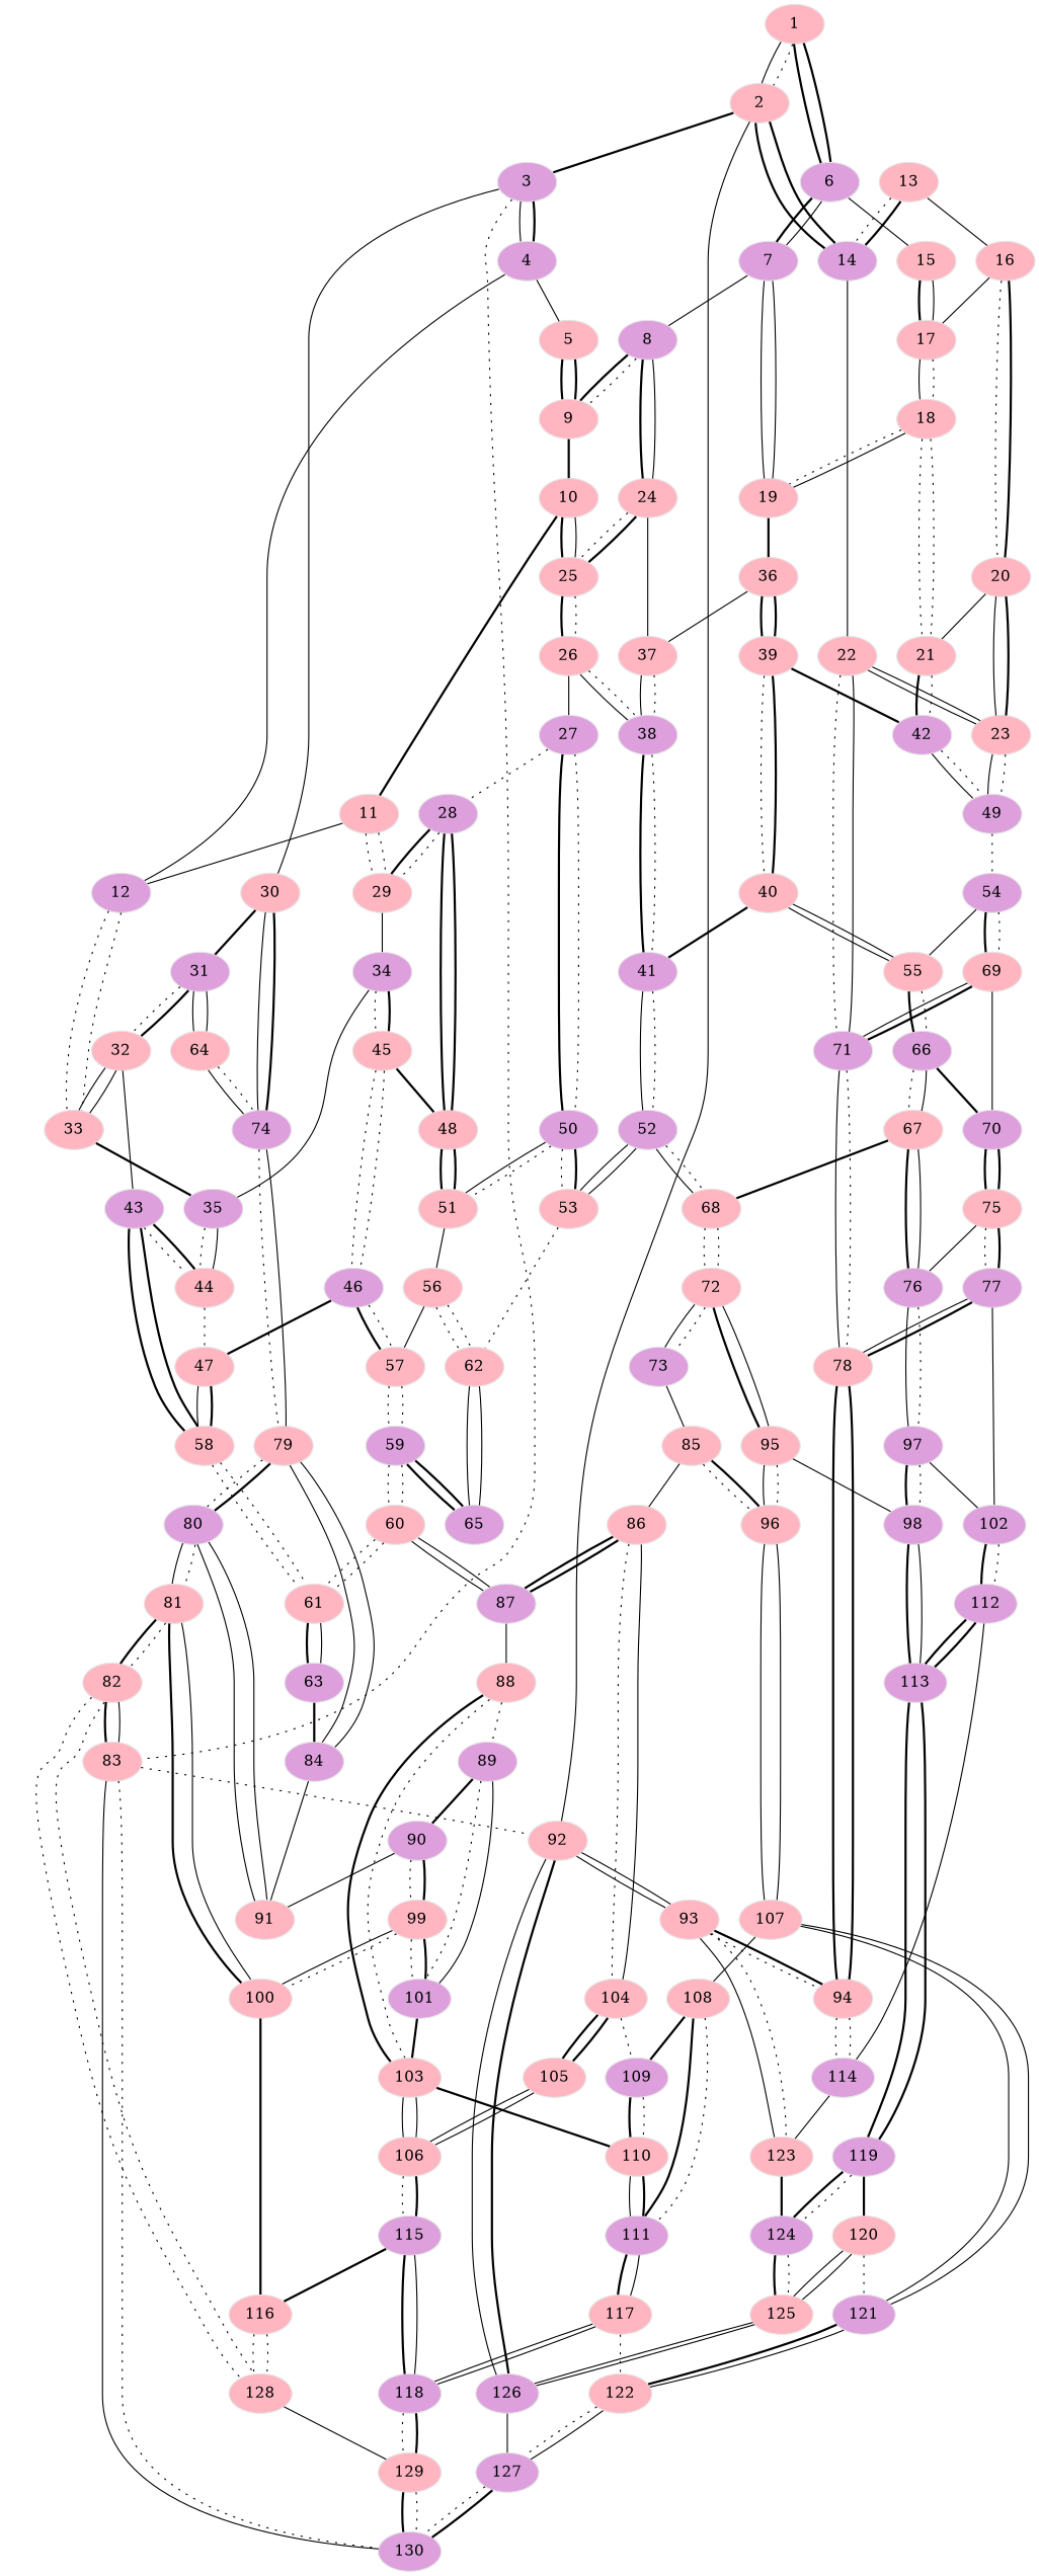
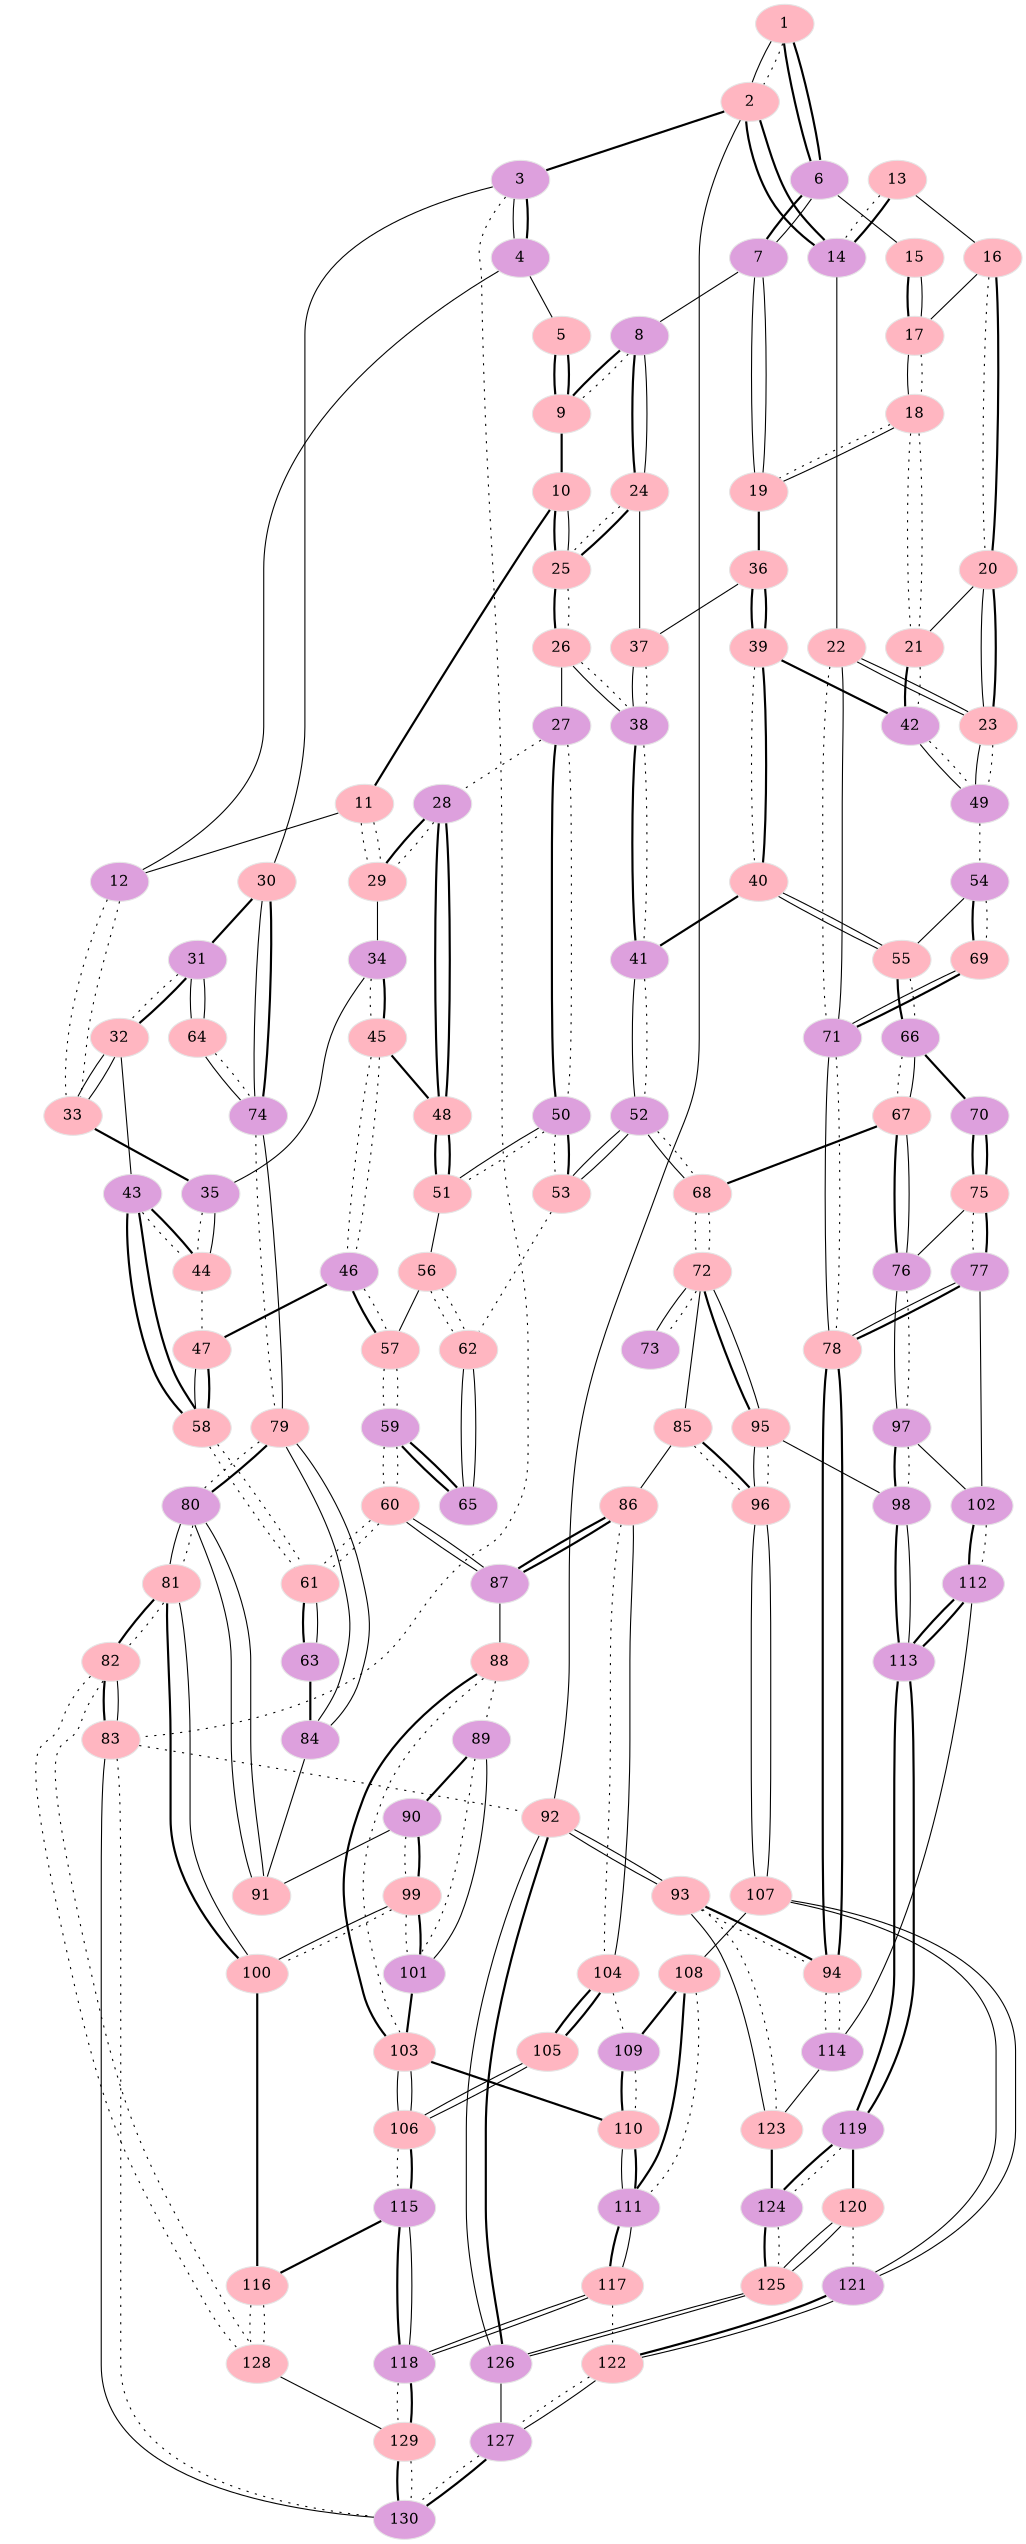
  graph {
    node [color=gray90 fillcolor=lightpink style=filled]
    edge [style=solid]
    1
    2
    6 [fillcolor=plum]
    3 [fillcolor=plum]
    14 [fillcolor=plum]
    92
    7 [fillcolor=plum]
    15
    4 [fillcolor=plum]
    30
    83
    22
    93
    126 [fillcolor=plum]
    5
    12 [fillcolor=plum]
    31 [fillcolor=plum]
    74 [fillcolor=plum]
    130 [fillcolor=plum]
    9
    33
    10
    8 [fillcolor=plum]
    19
    17
    24
    36
    25
    37
    11
    29
    26
    34 [fillcolor=plum]
    35 [fillcolor=plum]
    13
    16
    20
    23
    71 [fillcolor=plum]
    18
    21
    42 [fillcolor=plum]
    39
    49 [fillcolor=plum]
    78
    54 [fillcolor=plum]
    38 [fillcolor=plum]
    27 [fillcolor=plum]
    28 [fillcolor=plum]
    50 [fillcolor=plum]
    41 [fillcolor=plum]
    48
    51
    53
    45
    32
    64
    79
    43 [fillcolor=plum]
    44
    58
    46 [fillcolor=plum]
    47
    40
    52 [fillcolor=plum]
    55
    66 [fillcolor=plum]
    68
    61
    57
    59 [fillcolor=plum]
    56
    69
    62
    72
    65 [fillcolor=plum]
    70 [fillcolor=plum]
    67
    60
    63 [fillcolor=plum]
    87 [fillcolor=plum]
    88
    84 [fillcolor=plum]
    91
    73 [fillcolor=plum]
    85
    76 [fillcolor=plum]
    75
    97 [fillcolor=plum]
    95
    77 [fillcolor=plum]
    94
    96
    98 [fillcolor=plum]
    86
    80 [fillcolor=plum]
    102 [fillcolor=plum]
    112 [fillcolor=plum]
    114 [fillcolor=plum]
    81
    82
    100
    128
    116
    129
    104
    107
    105
    109 [fillcolor=plum]
    89 [fillcolor=plum]
    103
    90 [fillcolor=plum]
    101 [fillcolor=plum]
    106
    110
    99
    123
    127 [fillcolor=plum]
    124 [fillcolor=plum]
    113 [fillcolor=plum]
    108
    121 [fillcolor=plum]
    119 [fillcolor=plum]
    115 [fillcolor=plum]
    111 [fillcolor=plum]
    118 [fillcolor=plum]
    122
    117
    120
    125
    1 -- 2
    1 -- 2 [style=dotted]
    1 -- 6 [style=bold]
    1 -- 6 [style=bold]
    2 -- 3 [style=bold]
    2 -- 14 [style=bold]
    2 -- 14 [style=bold]
    2 -- 92
    6 -- 7 [style=bold]
    6 -- 7
    6 -- 15
    3 -- 4
    3 -- 4 [style=bold]
    3 -- 30
    3 -- 83 [style=dotted]
    14 -- 22
    92 -- 93
    92 -- 93
    92 -- 126
    92 -- 126 [style=bold]
    7 -- 8
    7 -- 19
    7 -- 19
    15 -- 17 [style=bold]
    15 -- 17
    4 -- 5
    4 -- 12
    30 -- 31 [style=bold]
    30 -- 74
    30 -- 74 [style=bold]
    83 -- 92 [style=dotted]
    83 -- 130
    83 -- 130 [style=dotted]
    22 -- 23
    22 -- 23
    22 -- 71 [style=dotted]
    22 -- 71
    93 -- 94 [style=dotted]
    93 -- 94 [style=bold]
    93 -- 123
    93 -- 123 [style=dotted]
    126 -- 127
    5 -- 9 [style=bold]
    5 -- 9 [style=bold]
    12 -- 33 [style=dotted]
    12 -- 33 [style=dotted]
    31 -- 32 [style=dotted]
    31 -- 32 [style=bold]
    31 -- 64
    31 -- 64
    74 -- 79 [style=dotted]
    74 -- 79
    9 -- 10 [style=bold]
    33 -- 35 [style=bold]
    10 -- 25 [style=bold]
    10 -- 25
    10 -- 11 [style=bold]
    8 -- 9 [style=bold]
    8 -- 9 [style=dotted]
    8 -- 24 [style=bold]
    8 -- 24
    19 -- 36 [style=bold]
    17 -- 18
    17 -- 18 [style=dotted]
    24 -- 25 [style=dotted]
    24 -- 25 [style=bold]
    24 -- 37
    36 -- 37
    36 -- 39 [style=bold]
    36 -- 39 [style=bold]
    25 -- 26 [style=bold]
    25 -- 26 [style=dotted]
    37 -- 38
    37 -- 38 [style=dotted]
    11 -- 12
    11 -- 29 [style=dotted]
    11 -- 29 [style=dotted]
    29 -- 34
    26 -- 38
    26 -- 38 [style=dotted]
    26 -- 27
    34 -- 35
    34 -- 45 [style=dotted]
    34 -- 45 [style=bold]
    35 -- 44 [style=dotted]
    35 -- 44
    13 -- 14 [style=dotted]
    13 -- 14 [style=bold]
    13 -- 16
    16 -- 17
    16 -- 20 [style=dotted]
    16 -- 20 [style=bold]
    20 -- 23
    20 -- 23 [style=bold]
    20 -- 21
    23 -- 49
    23 -- 49 [style=dotted]
    71 -- 78
    71 -- 78 [style=dotted]
    18 -- 19 [style=dotted]
    18 -- 19
    18 -- 21 [style=dotted]
    18 -- 21 [style=dotted]
    21 -- 42 [style=bold]
    21 -- 42 [style=dotted]
    42 -- 49
    42 -- 49 [style=dotted]
    39 -- 42 [style=bold]
    39 -- 40 [style=dotted]
    39 -- 40 [style=bold]
    49 -- 54 [style=dotted]
    78 -- 94 [style=bold]
    78 -- 94 [style=bold]
    54 -- 55
    54 -- 69 [style=bold]
    54 -- 69 [style=dotted]
    38 -- 41 [style=bold]
    38 -- 41 [style=dotted]
    27 -- 28 [style=dotted]
    27 -- 50 [style=bold]
    27 -- 50 [style=dotted]
    28 -- 29 [style=bold]
    28 -- 29 [style=dotted]
    28 -- 48 [style=bold]
    28 -- 48 [style=bold]
    50 -- 51
    50 -- 51 [style=dotted]
    50 -- 53 [style=dotted]
    50 -- 53 [style=bold]
    41 -- 52
    41 -- 52 [style=dotted]
    48 -- 51 [style=bold]
    48 -- 51 [style=bold]
    51 -- 56
    53 -- 62 [style=dotted]
    45 -- 48 [style=bold]
    45 -- 46 [style=dotted]
    45 -- 46 [style=dotted]
    32 -- 33
    32 -- 33
    32 -- 43
    64 -- 74
    64 -- 74 [style=dotted]
    79 -- 84
    79 -- 84
    79 -- 80 [style=dotted]
    79 -- 80 [style=bold]
    43 -- 44 [style=dotted]
    43 -- 44 [style=bold]
    43 -- 58 [style=bold]
    43 -- 58 [style=bold]
    44 -- 47 [style=dotted]
    58 -- 61 [style=dotted]
    58 -- 61 [style=dotted]
    46 -- 47 [style=bold]
    46 -- 57 [style=bold]
    46 -- 57 [style=dotted]
    47 -- 58
    47 -- 58 [style=bold]
    40 -- 41 [style=bold]
    40 -- 55
    40 -- 55
    52 -- 53
    52 -- 53
    52 -- 68
    52 -- 68 [style=dotted]
    55 -- 66 [style=bold]
    55 -- 66 [style=dotted]
    66 -- 70 [style=bold]
    66 -- 67 [style=dotted]
    66 -- 67
    68 -- 72 [style=dotted]
    68 -- 72 [style=dotted]
    61 -- 63 [style=bold]
    61 -- 63
    57 -- 59 [style=dotted]
    57 -- 59 [style=dotted]
    59 -- 65 [style=bold]
    59 -- 65 [style=bold]
    59 -- 60 [style=dotted]
    59 -- 60 [style=dotted]
    56 -- 57
    56 -- 62 [style=dotted]
    56 -- 62 [style=dotted]
    69 -- 71
    69 -- 71 [style=bold]
-   69 -- 70
    62 -- 65
    62 -- 65
    72 -- 73
    72 -- 73 [style=dotted]
    72 -- 95 [style=bold]
    72 -- 95
    70 -- 75 [style=bold]
    70 -- 75 [style=bold]
    67 -- 68 [style=bold]
    67 -- 76 [style=bold]
    67 -- 76
    60 -- 61 [style=dotted]
    60 -- 61 [style=dotted]
    60 -- 87
    60 -- 87
    63 -- 84 [style=bold]
    87 -- 88
    88 -- 89 [style=dotted]
    88 -- 103 [style=bold]
    88 -- 103 [style=dotted]
    84 -- 91
-   73 -- 85
+   72 -- 85
    85 -- 96 [style=dotted]
    85 -- 96 [style=bold]
    85 -- 86
    76 -- 97
    76 -- 97 [style=dotted]
    75 -- 76
    75 -- 77 [style=dotted]
    75 -- 77 [style=bold]
    97 -- 98 [style=bold]
    97 -- 98 [style=dotted]
    97 -- 102
    95 -- 96
    95 -- 96 [style=dotted]
    95 -- 98
    77 -- 78
    77 -- 78 [style=bold]
    77 -- 102
    94 -- 114 [style=dotted]
    94 -- 114 [style=dotted]
    96 -- 107
    96 -- 107
    98 -- 113 [style=bold]
    98 -- 113
    86 -- 87 [style=bold]
    86 -- 87 [style=bold]
    86 -- 104 [style=dotted]
    86 -- 104
    80 -- 91
    80 -- 91
    80 -- 81
    80 -- 81 [style=dotted]
    102 -- 112 [style=bold]
    102 -- 112 [style=dotted]
    112 -- 114
    112 -- 113 [style=bold]
    112 -- 113 [style=bold]
    114 -- 123
    81 -- 82 [style=bold]
    81 -- 82 [style=dotted]
    81 -- 100 [style=bold]
    81 -- 100
    82 -- 83 [style=bold]
    82 -- 83
    82 -- 128 [style=dotted]
    82 -- 128 [style=dotted]
    100 -- 116 [style=bold]
    128 -- 129
    116 -- 128 [style=dotted]
    116 -- 128 [style=dotted]
    129 -- 130 [style=bold]
    129 -- 130 [style=dotted]
    104 -- 105 [style=bold]
    104 -- 105 [style=bold]
    104 -- 109 [style=dotted]
    107 -- 108
    107 -- 121
    107 -- 121
    105 -- 106
    105 -- 106
    109 -- 110 [style=bold]
    109 -- 110 [style=dotted]
    89 -- 90 [style=bold]
    89 -- 101 [style=dotted]
    89 -- 101
    103 -- 106
    103 -- 106
    103 -- 110 [style=bold]
    90 -- 91
    90 -- 99 [style=dotted]
    90 -- 99 [style=bold]
    101 -- 103 [style=bold]
    106 -- 115 [style=dotted]
    106 -- 115 [style=bold]
    110 -- 111
    110 -- 111 [style=bold]
    99 -- 100
    99 -- 100 [style=dotted]
    99 -- 101 [style=dotted]
    99 -- 101 [style=bold]
    123 -- 124 [style=bold]
    127 -- 130 [style=dotted]
    127 -- 130 [style=bold]
    124 -- 125 [style=bold]
    124 -- 125 [style=dotted]
    113 -- 119 [style=bold]
    113 -- 119 [style=bold]
    108 -- 109 [style=bold]
    108 -- 111 [style=bold]
    108 -- 111 [style=dotted]
    121 -- 122 [style=bold]
    121 -- 122
    119 -- 124 [style=bold]
    119 -- 124 [style=dotted]
    119 -- 120 [style=bold]
    115 -- 116 [style=bold]
    115 -- 118 [style=bold]
    115 -- 118
    111 -- 117 [style=bold]
    111 -- 117
    118 -- 129 [style=dotted]
    118 -- 129 [style=bold]
    122 -- 127 [style=dotted]
    122 -- 127
    117 -- 118
    117 -- 118
    117 -- 122 [style=dotted]
    120 -- 121 [style=dotted]
    120 -- 125
    120 -- 125
    125 -- 126
    125 -- 126
  }
